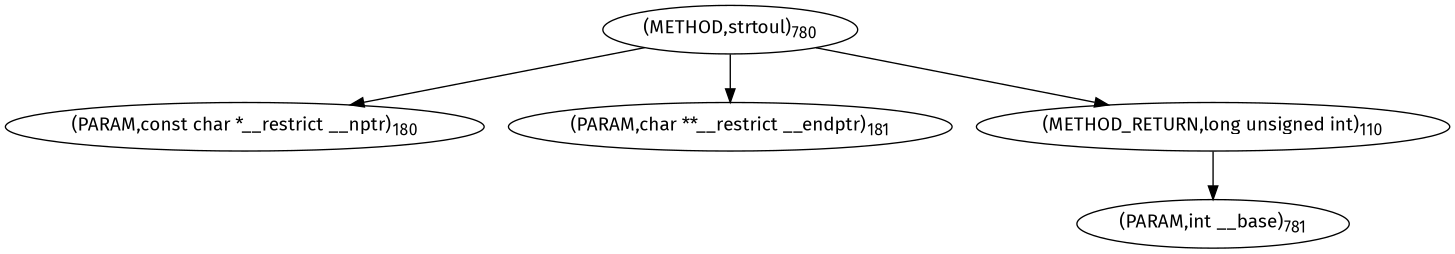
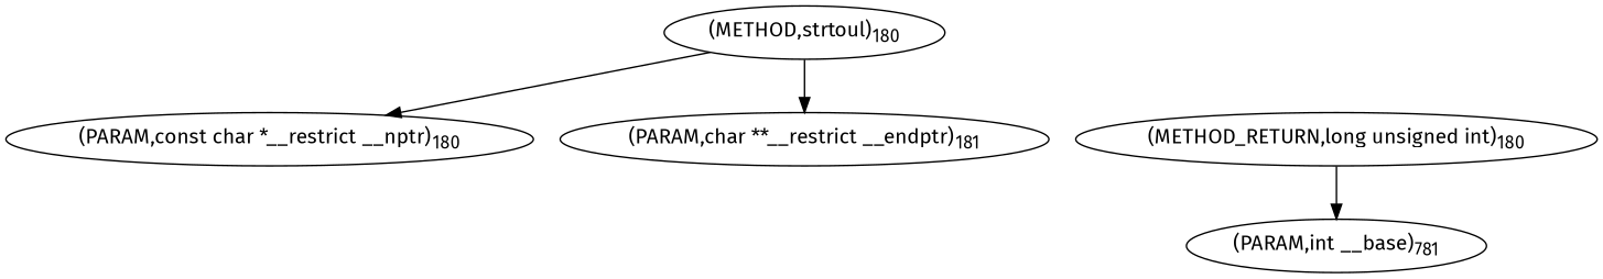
  digraph {
    fontname="Fira Sans"
    node [fontname="Fira Sans"]
    edge [fontname="Fira Sans"]
-   n1 [label=<(METHOD,strtoul)<SUB>780</SUB>>]
+   n1 [label=<(METHOD,strtoul)<SUB>180</SUB>>]
    n2 [label=<(PARAM,const char *__restrict __nptr)<SUB>180</SUB>>]
    n3 [label=<(PARAM,char **__restrict __endptr)<SUB>181</SUB>>]
-   n4 [label=<(METHOD_RETURN,long unsigned int)<SUB>110</SUB>>]
+   n4 [label=<(METHOD_RETURN,long unsigned int)<SUB>180</SUB>>]
    n5 [label=<(PARAM,int __base)<SUB>781</SUB>>]
    n1 -> n2
    n1 -> n3
-   n1 -> n4
    n4 -> n5
  }
